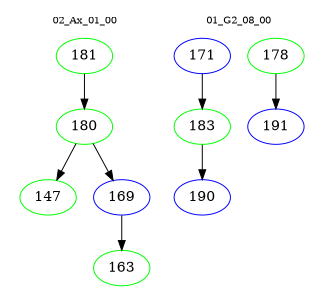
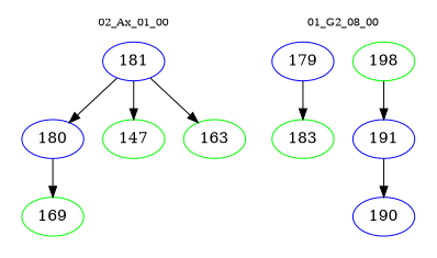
  digraph {
    node [color=blue]
    edge [color=black]
-   n1 [color=green label=181]
-   n2 [color=green label=180]
+   n1 [label=181]
+   n2 [label=180]
    n3 [color=green label=147]
-   n4 [label=169]
+   n4 [color=green label=169]
    n5 [color=green label=163]
    n6 [label=191]
    n7 [label=190]
-   n8 [color=green label=178]
-   n9 [label=171]
+   n8 [color=green label=198]
+   n9 [label=179]
    n10 [color=green label=183]
    subgraph cluster_1 {
      color=white
      fontsize=10
      label="02_Ax_01_00"
      n1
      n2
      n3
      n4
      n5
    }
    subgraph cluster_2 {
      color=white
      fontsize=10
      label="01_G2_08_00"
      n6
      n7
      n8
      n9
      n10
    }
    n1 -> n2
-   n2 -> n3
+   n1 -> n3
    n2 -> n4
-   n4 -> n5
-   n10 -> n7
+   n1 -> n5
+   n6 -> n7
    n8 -> n6
    n9 -> n10
  }
